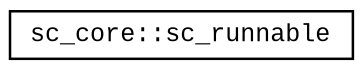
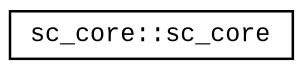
  digraph {
    rankdir=LR
    fontname="Liberation Mono"
-   n1 [color=black fillcolor=white fontname="Liberation Mono" fontsize=10 height=0.2 label="sc_core::sc_runnable" shape=record style=filled width=0.4]
+   n1 [color=black fillcolor=white fontname="Liberation Mono" fontsize=10 height=0.2 label="sc_core::sc_core" shape=record style=filled width=0.4]
  }
